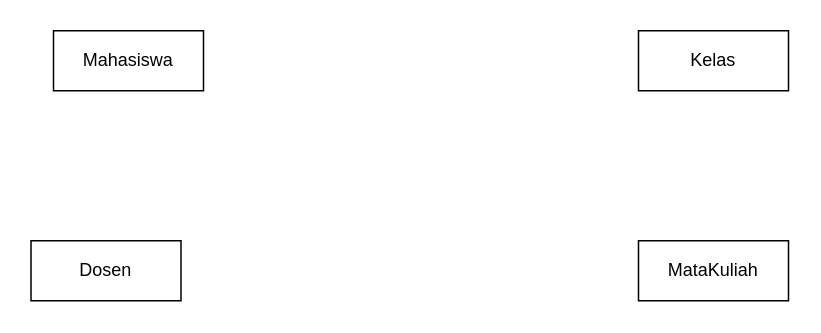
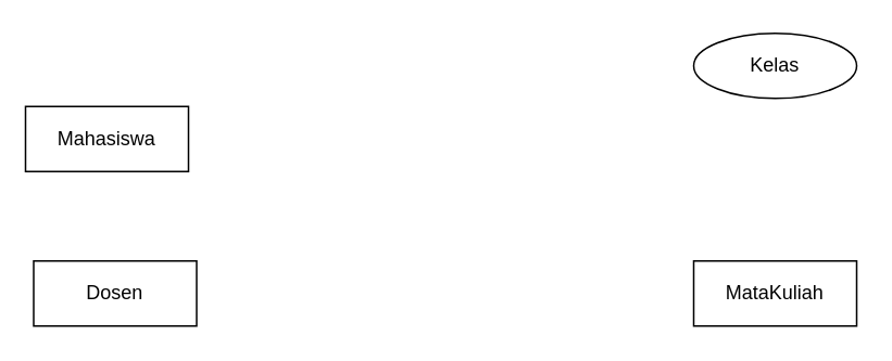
  <mxCell id="0" />
  <mxCell id="1" parent="0" />
- <mxCell id="2" value="Mahasiswa" style="whiteSpace=wrap;html=1;align=center;" vertex="1" parent="1"><mxGeometry x="35" y="20" width="100" height="40" as="geometry" /></mxCell>
- <mxCell id="3" value="Kelas" style="whiteSpace=wrap;html=1;align=center;" vertex="1" parent="1"><mxGeometry x="425" y="20" width="100" height="40" as="geometry" /></mxCell>
+ <mxCell id="2" value="Mahasiswa" style="whiteSpace=wrap;html=1;align=center;" vertex="1" parent="1"><mxGeometry x="15" y="65" width="100" height="40" as="geometry" /></mxCell>
+ <mxCell id="3" value="Kelas" style="ellipse;whiteSpace=wrap;html=1;align=center;" vertex="1" parent="1"><mxGeometry x="425" y="20" width="100" height="40" as="geometry" /></mxCell>
  <mxCell id="4" value="Dosen" style="whiteSpace=wrap;html=1;align=center;" vertex="1" parent="1"><mxGeometry x="20" y="160" width="100" height="40" as="geometry" /></mxCell>
  <mxCell id="5" value="MataKuliah" style="whiteSpace=wrap;html=1;align=center;" vertex="1" parent="1"><mxGeometry x="425" y="160" width="100" height="40" as="geometry" /></mxCell>
